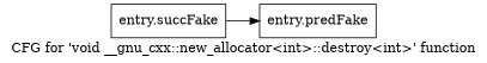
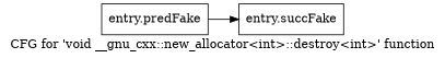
  digraph {
    label="CFG for 'void __gnu_cxx::new_allocator\<int\>::destroy\<int\>' function"
    rankdir=LR
    node [shape=record]
    n1 [label="{entry.predFake}"]
    n2 [filename="/proj/xbuilds/2019.2_0801_1/installs/lin64/Vivado/HEAD/tps/lnx64/gcc-6.2.0/lib/gcc/x86_64-pc-linux-gnu/6.2.0/../../../../include/c++/6.2.0/ext/new_allocator.h" label="{entry.succFake}" linenumber=124]
-   n2 -> n1 [filename="/proj/xbuilds/2019.2_0801_1/installs/lin64/Vivado/HEAD/tps/lnx64/gcc-6.2.0/lib/gcc/x86_64-pc-linux-gnu/6.2.0/../../../../include/c++/6.2.0/ext/new_allocator.h"]
+   n1 -> n2 [filename="/proj/xbuilds/2019.2_0801_1/installs/lin64/Vivado/HEAD/tps/lnx64/gcc-6.2.0/lib/gcc/x86_64-pc-linux-gnu/6.2.0/../../../../include/c++/6.2.0/ext/new_allocator.h"]
  }
